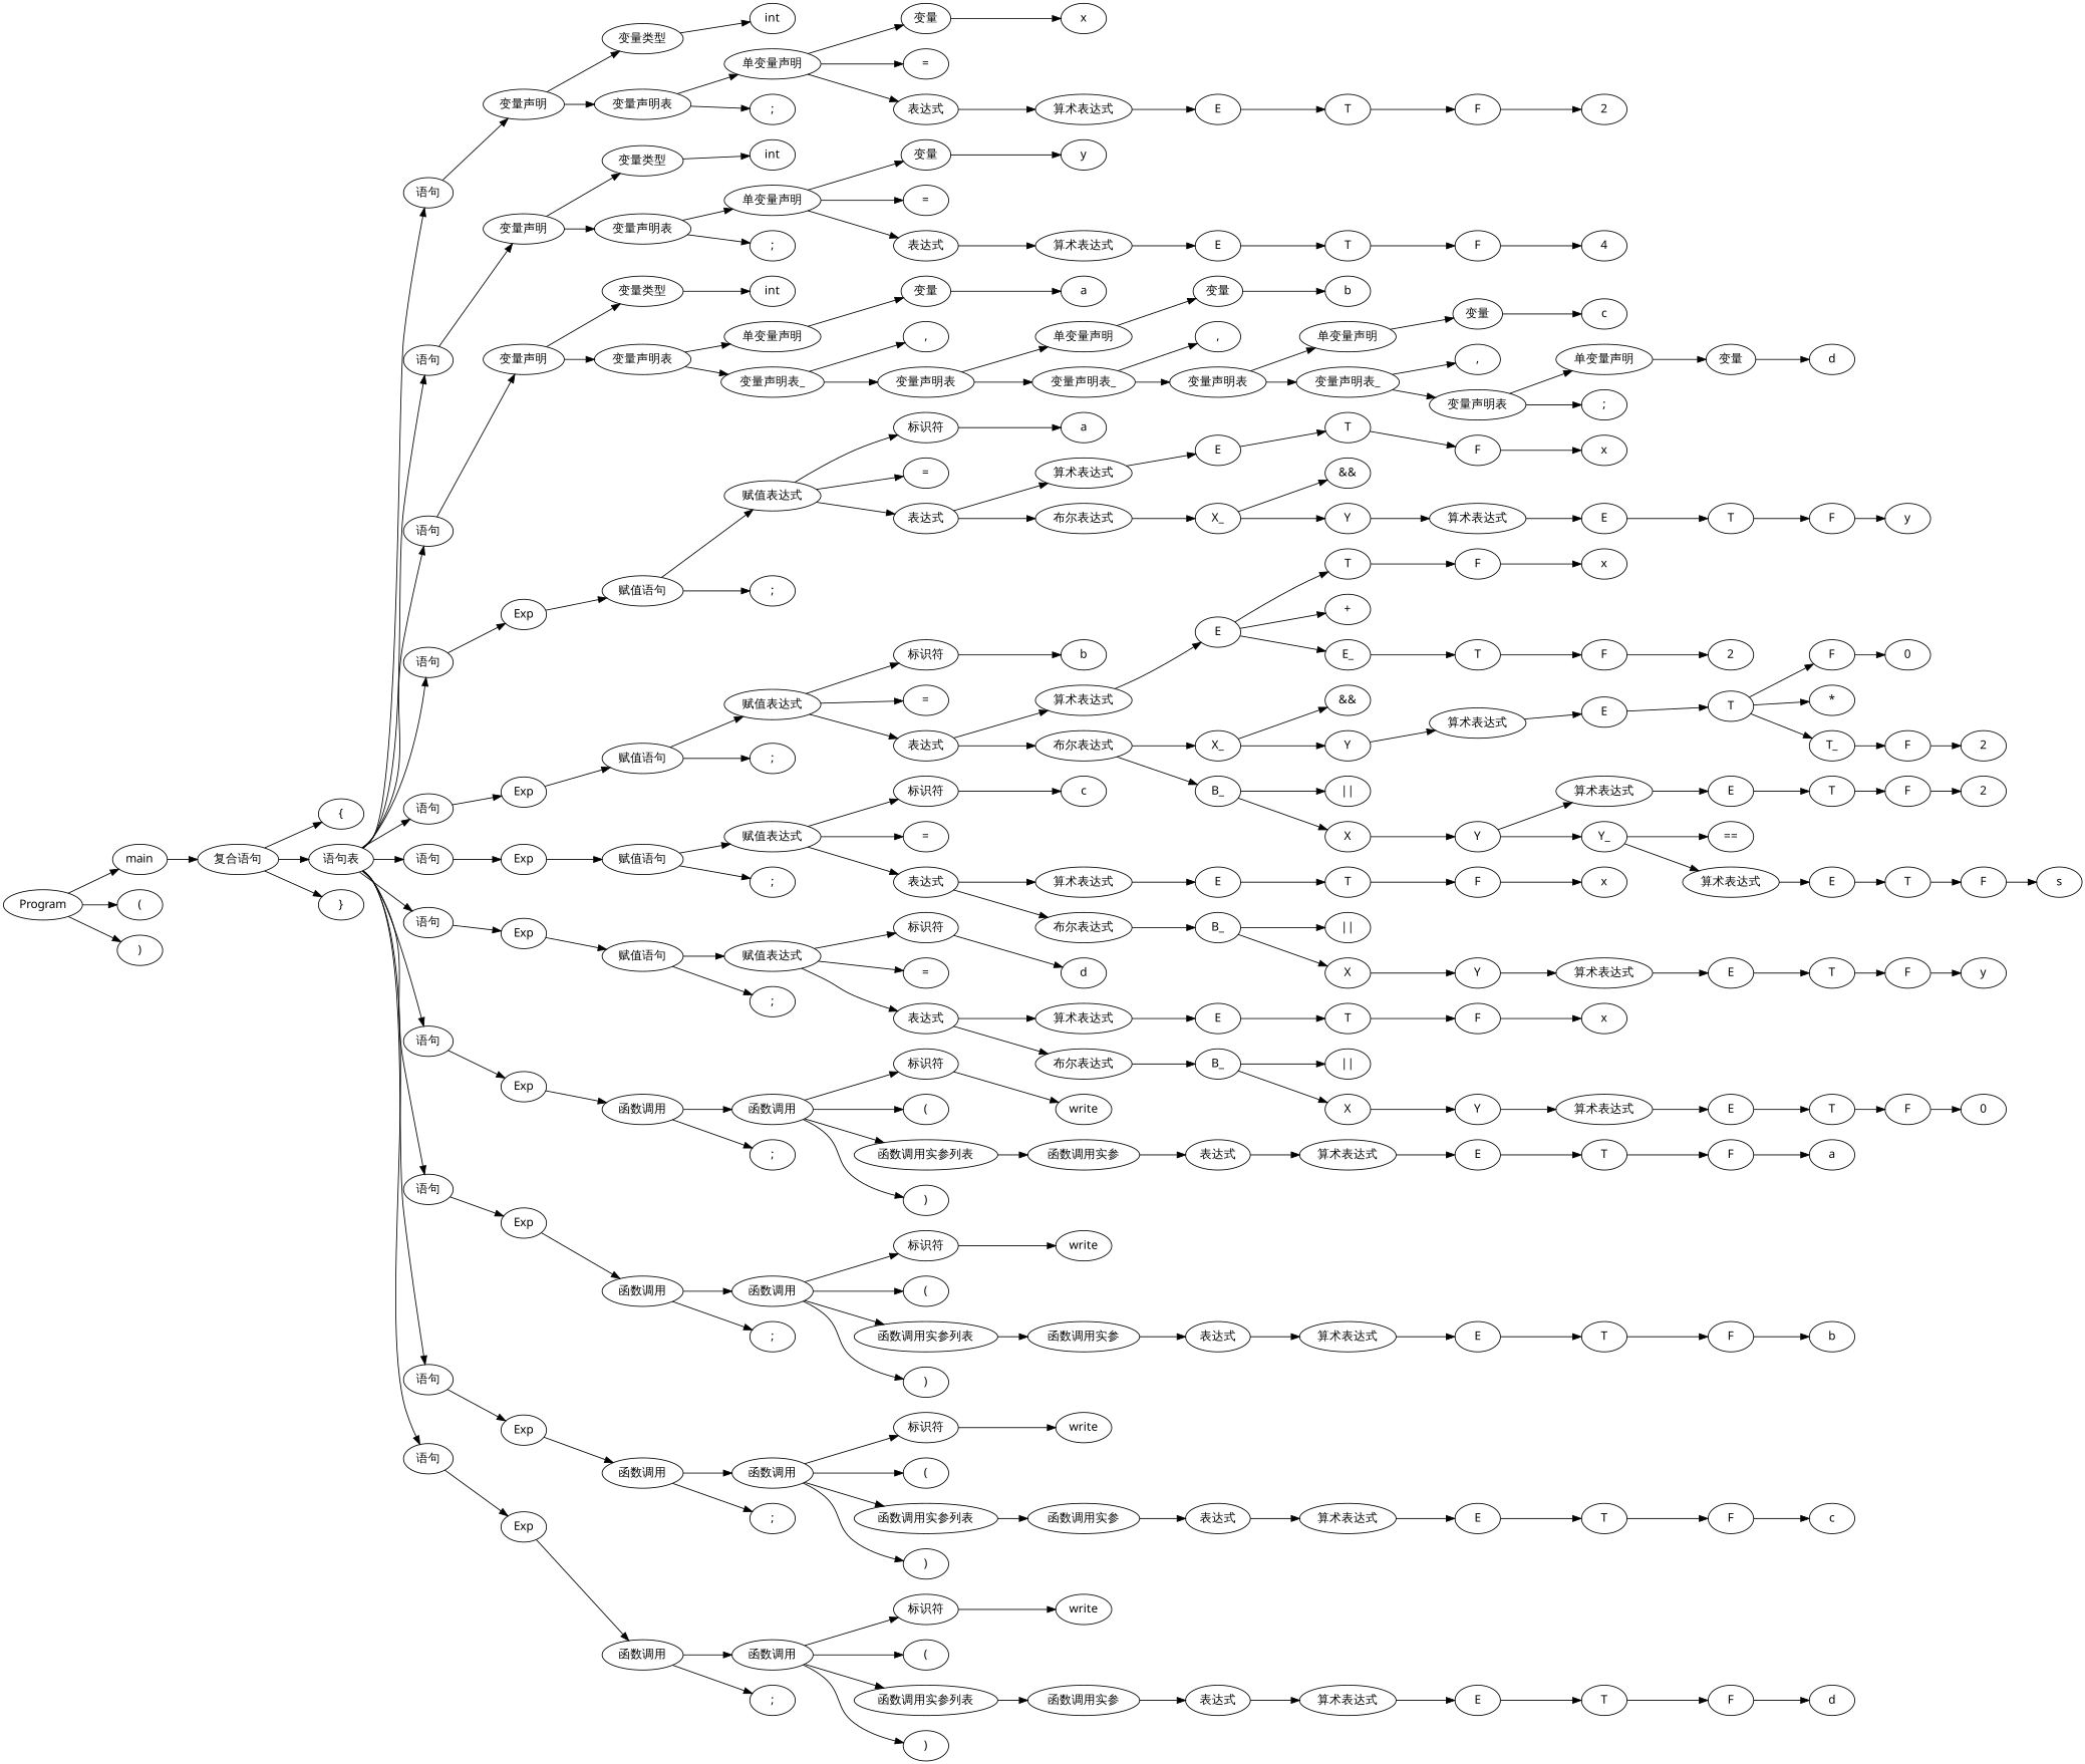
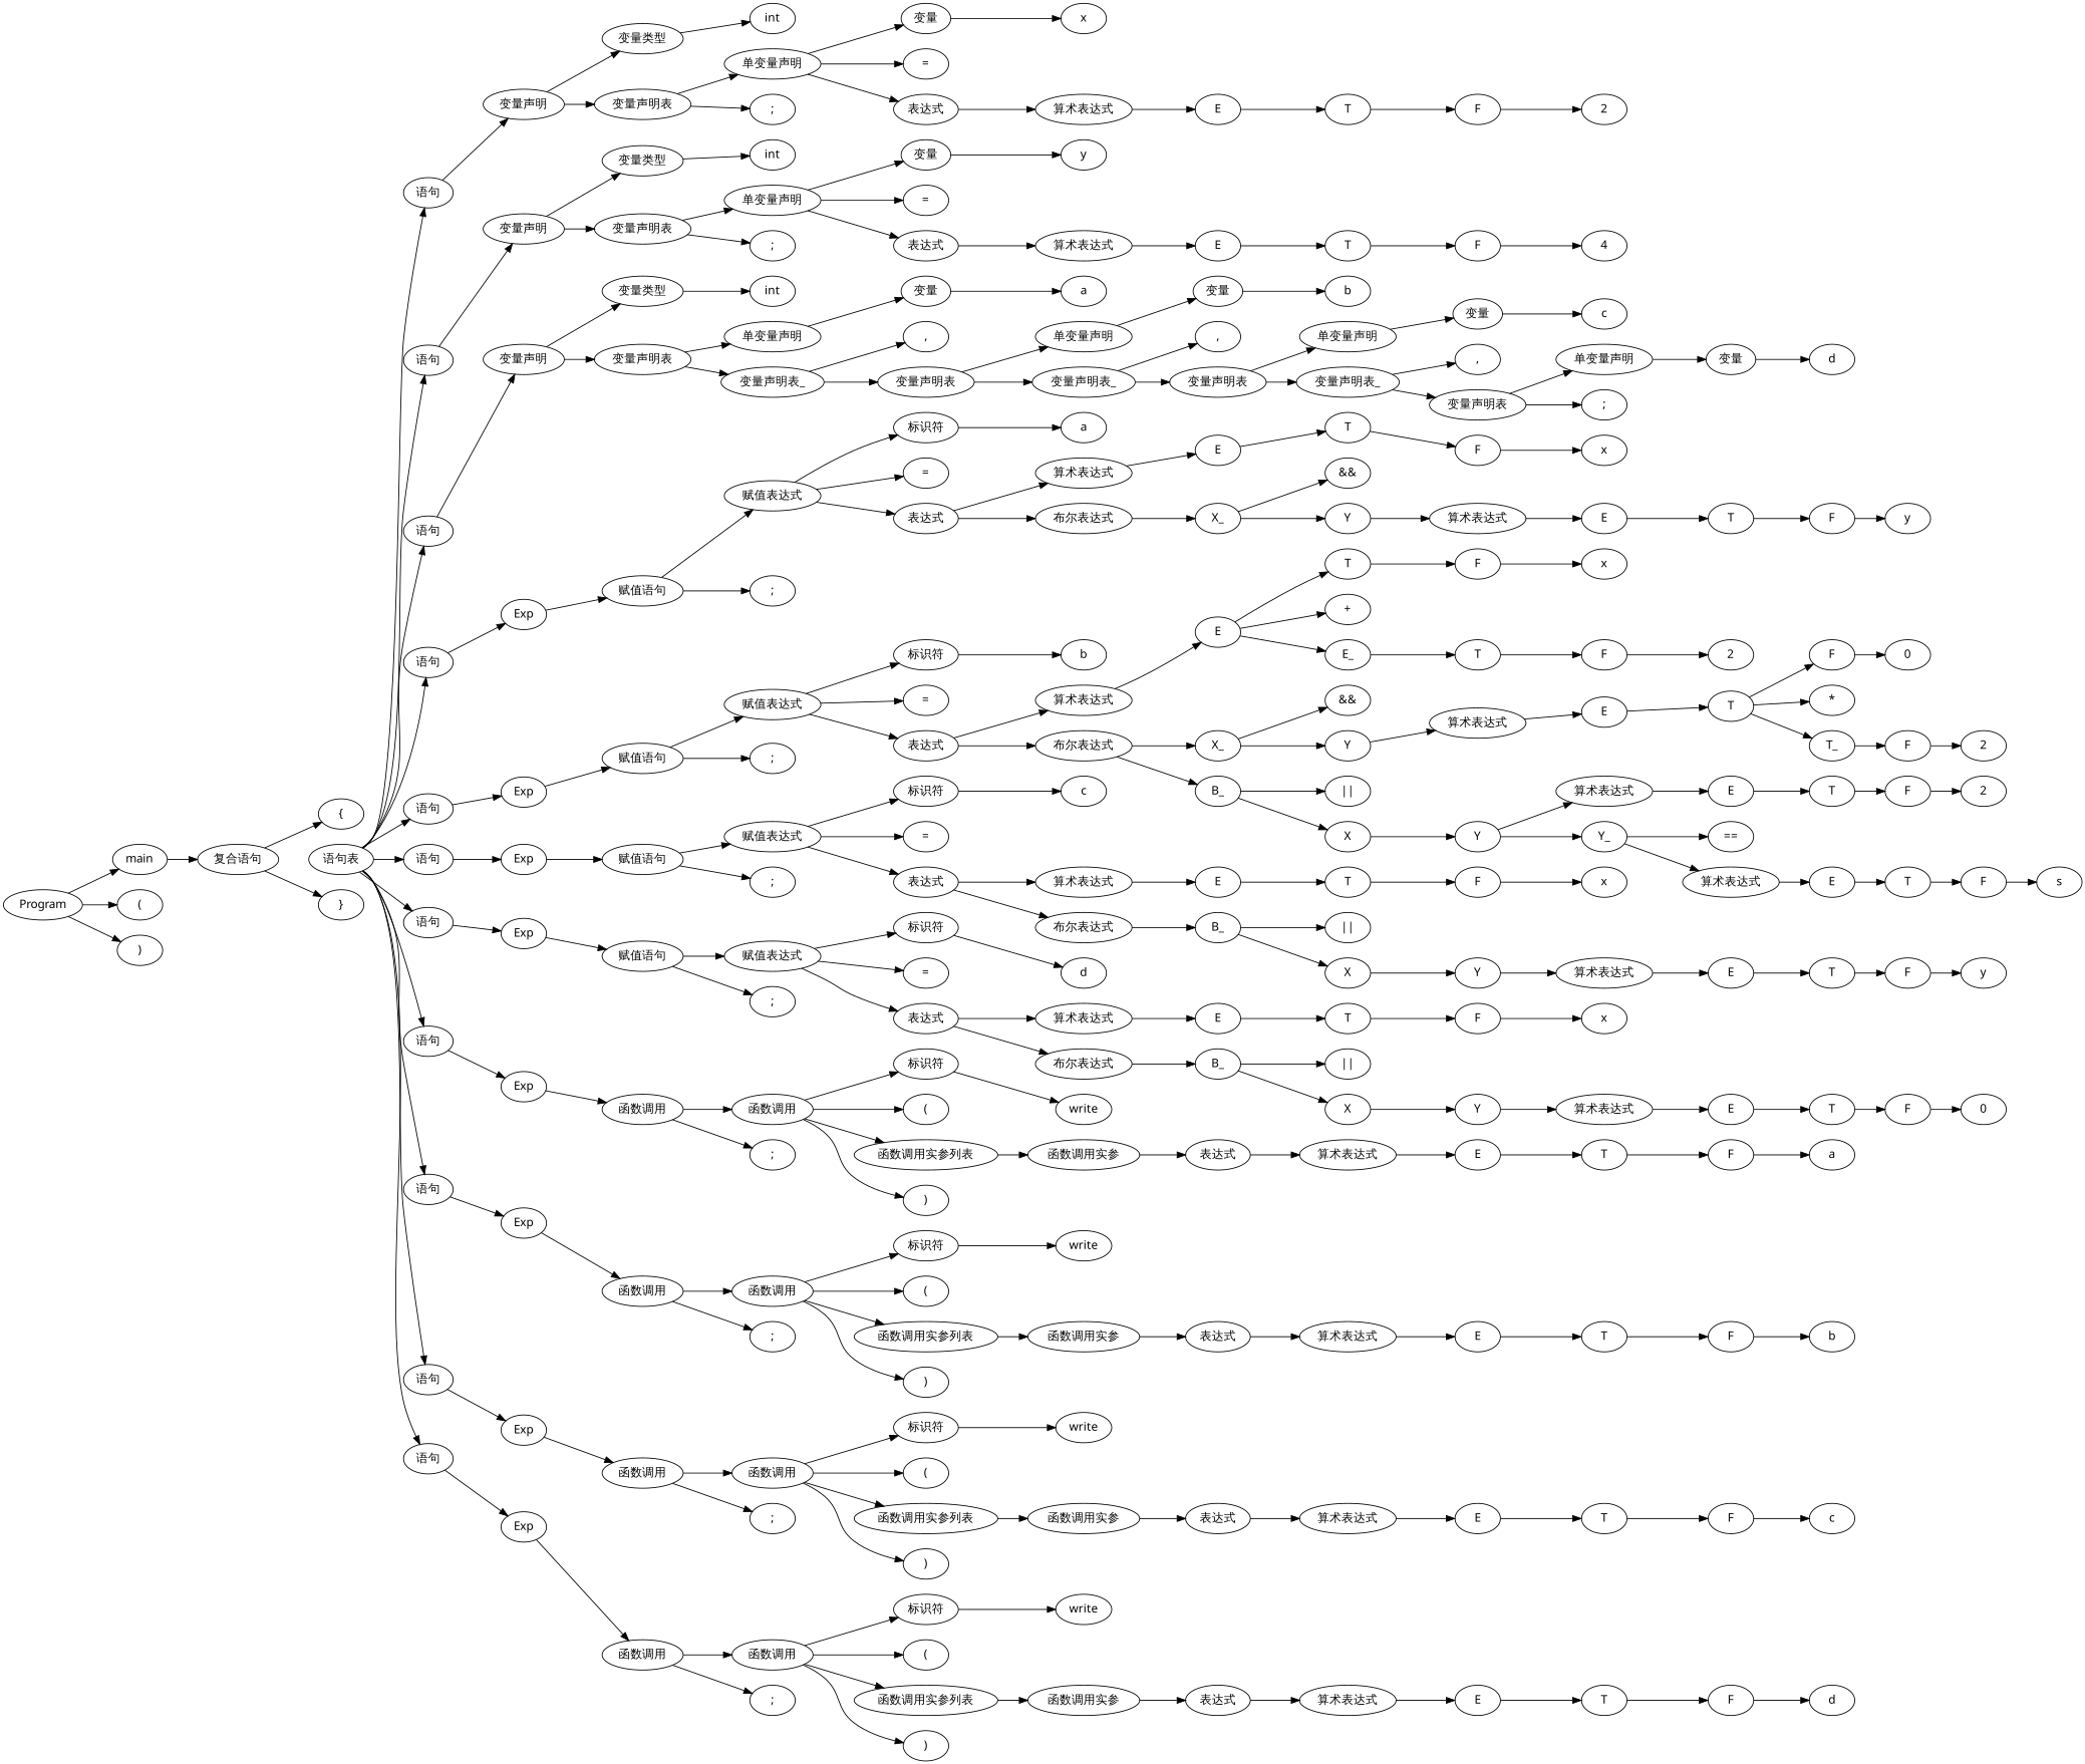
  digraph {
    rankdir=LR
    node [fontname="Microsoft YaHei"]
    n1 [label=Program]
    n2 [label=main]
    n3 [label="("]
    n4 [label=")"]
    n5 [label="复合语句"]
    n6 [label="{"]
    n7 [label="语句表"]
    n8 [label="}"]
    n9 [label="语句"]
    n10 [label="语句"]
    n11 [label="语句"]
    n12 [label="语句"]
    n13 [label="语句"]
    n14 [label="语句"]
    n15 [label="语句"]
    n16 [label="语句"]
    n17 [label="语句"]
    n18 [label="语句"]
    n19 [label="语句"]
    n20 [label="变量声明"]
    n21 [label="变量声明"]
    n22 [label="变量声明"]
    n23 [label=Exp]
    n24 [label=Exp]
    n25 [label=Exp]
    n26 [label=Exp]
    n27 [label=Exp]
    n28 [label=Exp]
    n29 [label=Exp]
    n30 [label=Exp]
    n31 [label="变量类型"]
    n32 [label="变量声明表"]
    n33 [label=int]
    n34 [label="单变量声明"]
    n35 [label=";"]
    n36 [label="变量"]
    n37 [label="="]
    n38 [label="表达式"]
    n39 [label=x]
    n40 [label="算术表达式"]
    n41 [label=E]
    n42 [label=T]
    n43 [label=F]
    n44 [label=2]
    n45 [label="变量类型"]
    n46 [label="变量声明表"]
    n47 [label=int]
    n48 [label="单变量声明"]
    n49 [label=";"]
    n50 [label="变量"]
    n51 [label="="]
    n52 [label="表达式"]
    n53 [label=y]
    n54 [label="算术表达式"]
    n55 [label=E]
    n56 [label=T]
    n57 [label=F]
    n58 [label=4]
    n59 [label="变量类型"]
    n60 [label="变量声明表"]
    n61 [label=int]
    n62 [label="单变量声明"]
    n63 [label="变量声明表_"]
    n64 [label="变量"]
    n65 [label=","]
    n66 [label="变量声明表"]
    n67 [label=a]
    n68 [label="单变量声明"]
    n69 [label="变量声明表_"]
    n70 [label="变量"]
    n71 [label=","]
    n72 [label="变量声明表"]
    n73 [label=b]
    n74 [label="单变量声明"]
    n75 [label="变量声明表_"]
    n76 [label="变量"]
    n77 [label=","]
    n78 [label="变量声明表"]
    n79 [label=c]
    n80 [label="单变量声明"]
    n81 [label=";"]
    n82 [label="变量"]
    n83 [label=d]
    n84 [label="赋值语句"]
    n85 [label="赋值表达式"]
    n86 [label=";"]
    n87 [label="标识符"]
    n88 [label="="]
    n89 [label="表达式"]
    n90 [label=a]
    n91 [label="算术表达式"]
    n92 [label="布尔表达式"]
    n93 [label=E]
    n94 [label=X_]
    n95 [label=T]
    n96 [label=F]
    n97 [label=x]
    n98 [label="&&"]
    n99 [label=Y]
    n100 [label="算术表达式"]
    n101 [label=E]
    n102 [label=T]
    n103 [label=F]
    n104 [label=y]
    n105 [label="赋值语句"]
    n106 [label="赋值表达式"]
    n107 [label=";"]
    n108 [label="标识符"]
    n109 [label="="]
    n110 [label="表达式"]
    n111 [label=b]
    n112 [label="算术表达式"]
    n113 [label="布尔表达式"]
    n114 [label=E]
    n115 [label=X_]
    n116 [label=B_]
    n117 [label=T]
    n118 [label="+"]
    n119 [label=E_]
    n120 [label=F]
    n121 [label=T]
    n122 [label=x]
    n123 [label=F]
    n124 [label=2]
    n125 [label="&&"]
    n126 [label=Y]
    n127 [label="||"]
    n128 [label=X]
    n129 [label="算术表达式"]
    n130 [label=E]
    n131 [label=T]
    n132 [label=F]
    n133 [label="*"]
    n134 [label=T_]
    n135 [label=0]
    n136 [label=F]
    n137 [label=2]
    n138 [label=Y]
    n139 [label="算术表达式"]
    n140 [label=Y_]
    n141 [label=E]
    n142 [label="=="]
    n143 [label="算术表达式"]
    n144 [label=T]
    n145 [label=F]
    n146 [label=2]
    n147 [label=E]
    n148 [label=T]
    n149 [label=F]
    n150 [label=s]
    n151 [label="赋值语句"]
    n152 [label="赋值表达式"]
    n153 [label=";"]
    n154 [label="标识符"]
    n155 [label="="]
    n156 [label="表达式"]
    n157 [label=c]
    n158 [label="算术表达式"]
    n159 [label="布尔表达式"]
    n160 [label=E]
    n161 [label=B_]
    n162 [label=T]
    n163 [label=F]
    n164 [label=x]
    n165 [label="||"]
    n166 [label=X]
    n167 [label=Y]
    n168 [label="算术表达式"]
    n169 [label=E]
    n170 [label=T]
    n171 [label=F]
    n172 [label=y]
    n173 [label="赋值语句"]
    n174 [label="赋值表达式"]
    n175 [label=";"]
    n176 [label="标识符"]
    n177 [label="="]
    n178 [label="表达式"]
    n179 [label=d]
    n180 [label="算术表达式"]
    n181 [label="布尔表达式"]
    n182 [label=E]
    n183 [label=B_]
    n184 [label=T]
    n185 [label=F]
    n186 [label=x]
    n187 [label="||"]
    n188 [label=X]
    n189 [label=Y]
    n190 [label="算术表达式"]
    n191 [label=E]
    n192 [label=T]
    n193 [label=F]
    n194 [label=0]
    n195 [label="函数调用"]
    n196 [label="函数调用"]
    n197 [label=";"]
    n198 [label="标识符"]
    n199 [label="("]
    n200 [label="函数调用实参列表"]
    n201 [label=")"]
    n202 [label=write]
    n203 [label="函数调用实参"]
    n204 [label="表达式"]
    n205 [label="算术表达式"]
    n206 [label=E]
    n207 [label=T]
    n208 [label=F]
    n209 [label=a]
    n210 [label="函数调用"]
    n211 [label="函数调用"]
    n212 [label=";"]
    n213 [label="标识符"]
    n214 [label="("]
    n215 [label="函数调用实参列表"]
    n216 [label=")"]
    n217 [label=write]
    n218 [label="函数调用实参"]
    n219 [label="表达式"]
    n220 [label="算术表达式"]
    n221 [label=E]
    n222 [label=T]
    n223 [label=F]
    n224 [label=b]
    n225 [label="函数调用"]
    n226 [label="函数调用"]
    n227 [label=";"]
    n228 [label="标识符"]
    n229 [label="("]
    n230 [label="函数调用实参列表"]
    n231 [label=")"]
    n232 [label=write]
    n233 [label="函数调用实参"]
    n234 [label="表达式"]
    n235 [label="算术表达式"]
    n236 [label=E]
    n237 [label=T]
    n238 [label=F]
    n239 [label=c]
    n240 [label="函数调用"]
    n241 [label="函数调用"]
    n242 [label=";"]
    n243 [label="标识符"]
    n244 [label="("]
    n245 [label="函数调用实参列表"]
    n246 [label=")"]
    n247 [label=write]
    n248 [label="函数调用实参"]
    n249 [label="表达式"]
    n250 [label="算术表达式"]
    n251 [label=E]
    n252 [label=T]
    n253 [label=F]
    n254 [label=d]
    n1 -> n2
    n1 -> n3
    n1 -> n4
    n2 -> n5
    n5 -> n6
-   n5 -> n7
    n5 -> n8
    n7 -> n9
    n7 -> n10
    n7 -> n11
    n7 -> n12
    n7 -> n13
    n7 -> n14
    n7 -> n15
    n7 -> n16
    n7 -> n17
    n7 -> n18
    n7 -> n19
    n9 -> n20
    n10 -> n21
    n11 -> n22
    n12 -> n23
    n13 -> n24
    n14 -> n25
    n15 -> n26
    n16 -> n27
    n17 -> n28
    n18 -> n29
    n19 -> n30
    n20 -> n31
    n20 -> n32
    n21 -> n45
    n21 -> n46
    n22 -> n59
    n22 -> n60
    n23 -> n84
    n24 -> n105
    n25 -> n151
    n26 -> n173
    n27 -> n195
    n28 -> n210
    n29 -> n225
    n30 -> n240
    n31 -> n33
    n32 -> n34
    n32 -> n35
    n34 -> n36
    n34 -> n37
    n34 -> n38
    n36 -> n39
    n38 -> n40
    n40 -> n41
    n41 -> n42
    n42 -> n43
    n43 -> n44
    n45 -> n47
    n46 -> n48
    n46 -> n49
    n48 -> n50
    n48 -> n51
    n48 -> n52
    n50 -> n53
    n52 -> n54
    n54 -> n55
    n55 -> n56
    n56 -> n57
    n57 -> n58
    n59 -> n61
    n60 -> n62
    n60 -> n63
    n62 -> n64
    n63 -> n65
    n63 -> n66
    n64 -> n67
    n66 -> n68
    n66 -> n69
    n68 -> n70
    n69 -> n71
    n69 -> n72
    n70 -> n73
    n72 -> n74
    n72 -> n75
    n74 -> n76
    n75 -> n77
    n75 -> n78
    n76 -> n79
    n78 -> n80
    n78 -> n81
    n80 -> n82
    n82 -> n83
    n84 -> n85
    n84 -> n86
    n85 -> n87
    n85 -> n88
    n85 -> n89
    n87 -> n90
    n89 -> n91
    n89 -> n92
    n91 -> n93
    n92 -> n94
    n93 -> n95
    n94 -> n98
    n94 -> n99
    n95 -> n96
    n96 -> n97
    n99 -> n100
    n100 -> n101
    n101 -> n102
    n102 -> n103
    n103 -> n104
    n105 -> n106
    n105 -> n107
    n106 -> n108
    n106 -> n109
    n106 -> n110
    n108 -> n111
    n110 -> n112
    n110 -> n113
    n112 -> n114
    n113 -> n115
    n113 -> n116
    n114 -> n117
    n114 -> n118
    n114 -> n119
    n115 -> n125
    n115 -> n126
    n116 -> n127
    n116 -> n128
    n117 -> n120
    n119 -> n121
    n120 -> n122
    n121 -> n123
    n123 -> n124
    n126 -> n129
    n128 -> n138
    n129 -> n130
    n130 -> n131
    n131 -> n132
    n131 -> n133
    n131 -> n134
    n132 -> n135
    n134 -> n136
    n136 -> n137
    n138 -> n139
    n138 -> n140
    n139 -> n141
    n140 -> n142
    n140 -> n143
    n141 -> n144
    n143 -> n147
    n144 -> n145
    n145 -> n146
    n147 -> n148
    n148 -> n149
    n149 -> n150
    n151 -> n152
    n151 -> n153
    n152 -> n154
    n152 -> n155
    n152 -> n156
    n154 -> n157
    n156 -> n158
    n156 -> n159
    n158 -> n160
    n159 -> n161
    n160 -> n162
    n161 -> n165
    n161 -> n166
    n162 -> n163
    n163 -> n164
    n166 -> n167
    n167 -> n168
    n168 -> n169
    n169 -> n170
    n170 -> n171
    n171 -> n172
    n173 -> n174
    n173 -> n175
    n174 -> n176
    n174 -> n177
    n174 -> n178
    n176 -> n179
    n178 -> n180
    n178 -> n181
    n180 -> n182
    n181 -> n183
    n182 -> n184
    n183 -> n187
    n183 -> n188
    n184 -> n185
    n185 -> n186
    n188 -> n189
    n189 -> n190
    n190 -> n191
    n191 -> n192
    n192 -> n193
    n193 -> n194
    n195 -> n196
    n195 -> n197
    n196 -> n198
    n196 -> n199
    n196 -> n200
    n196 -> n201
    n198 -> n202
    n200 -> n203
    n203 -> n204
    n204 -> n205
    n205 -> n206
    n206 -> n207
    n207 -> n208
    n208 -> n209
    n210 -> n211
    n210 -> n212
    n211 -> n213
    n211 -> n214
    n211 -> n215
    n211 -> n216
    n213 -> n217
    n215 -> n218
    n218 -> n219
    n219 -> n220
    n220 -> n221
    n221 -> n222
    n222 -> n223
    n223 -> n224
    n225 -> n226
    n225 -> n227
    n226 -> n228
    n226 -> n229
    n226 -> n230
    n226 -> n231
    n228 -> n232
    n230 -> n233
    n233 -> n234
    n234 -> n235
    n235 -> n236
    n236 -> n237
    n237 -> n238
    n238 -> n239
    n240 -> n241
    n240 -> n242
    n241 -> n243
    n241 -> n244
    n241 -> n245
    n241 -> n246
    n243 -> n247
    n245 -> n248
    n248 -> n249
    n249 -> n250
    n250 -> n251
    n251 -> n252
    n252 -> n253
    n253 -> n254
  }
